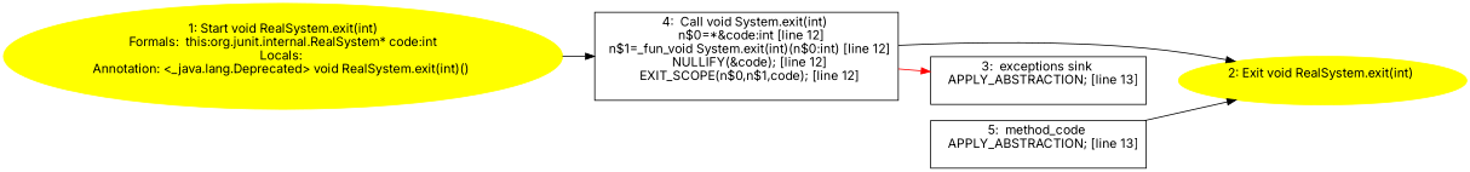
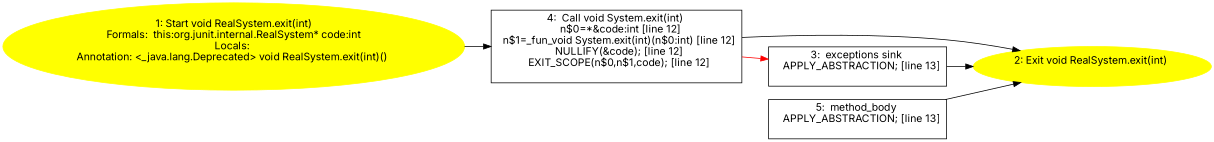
  digraph {
    fontname=Inter
    rankdir=LR
    node [fontname=Inter shape=box]
    edge [fontname=Inter]
    n1 [color=yellow label="1: Start void RealSystem.exit(int)\nFormals:  this:org.junit.internal.RealSystem* code:int\nLocals: \nAnnotation: <_java.lang.Deprecated> void RealSystem.exit(int)() \n  " style=filled shape=""]
    n2 [label="4:  Call void System.exit(int) \n   n$0=*&code:int [line 12]\n  n$1=_fun_void System.exit(int)(n$0:int) [line 12]\n  NULLIFY(&code); [line 12]\n  EXIT_SCOPE(n$0,n$1,code); [line 12]\n "]
    n3 [color=yellow label="2: Exit void RealSystem.exit(int) \n  " style=filled shape=""]
    n4 [label="3:  exceptions sink \n   APPLY_ABSTRACTION; [line 13]\n "]
-   n5 [label="5:  method_code \n   APPLY_ABSTRACTION; [line 13]\n "]
+   n5 [label="5:  method_body \n   APPLY_ABSTRACTION; [line 13]\n "]
    n1 -> n2
    n2 -> n3
    n2 -> n4 [color=red]
+   n4 -> n3
    n5 -> n3
  }
